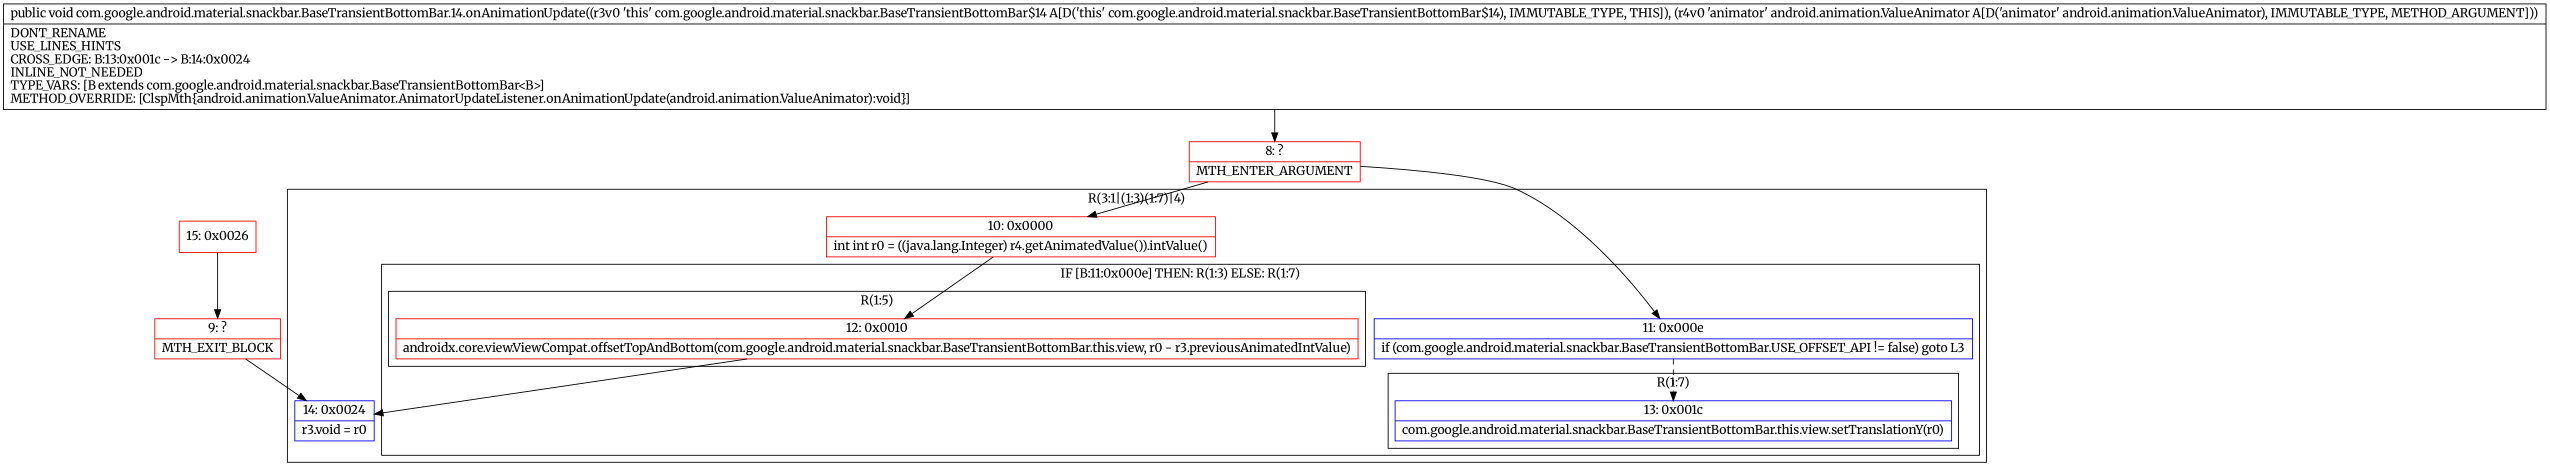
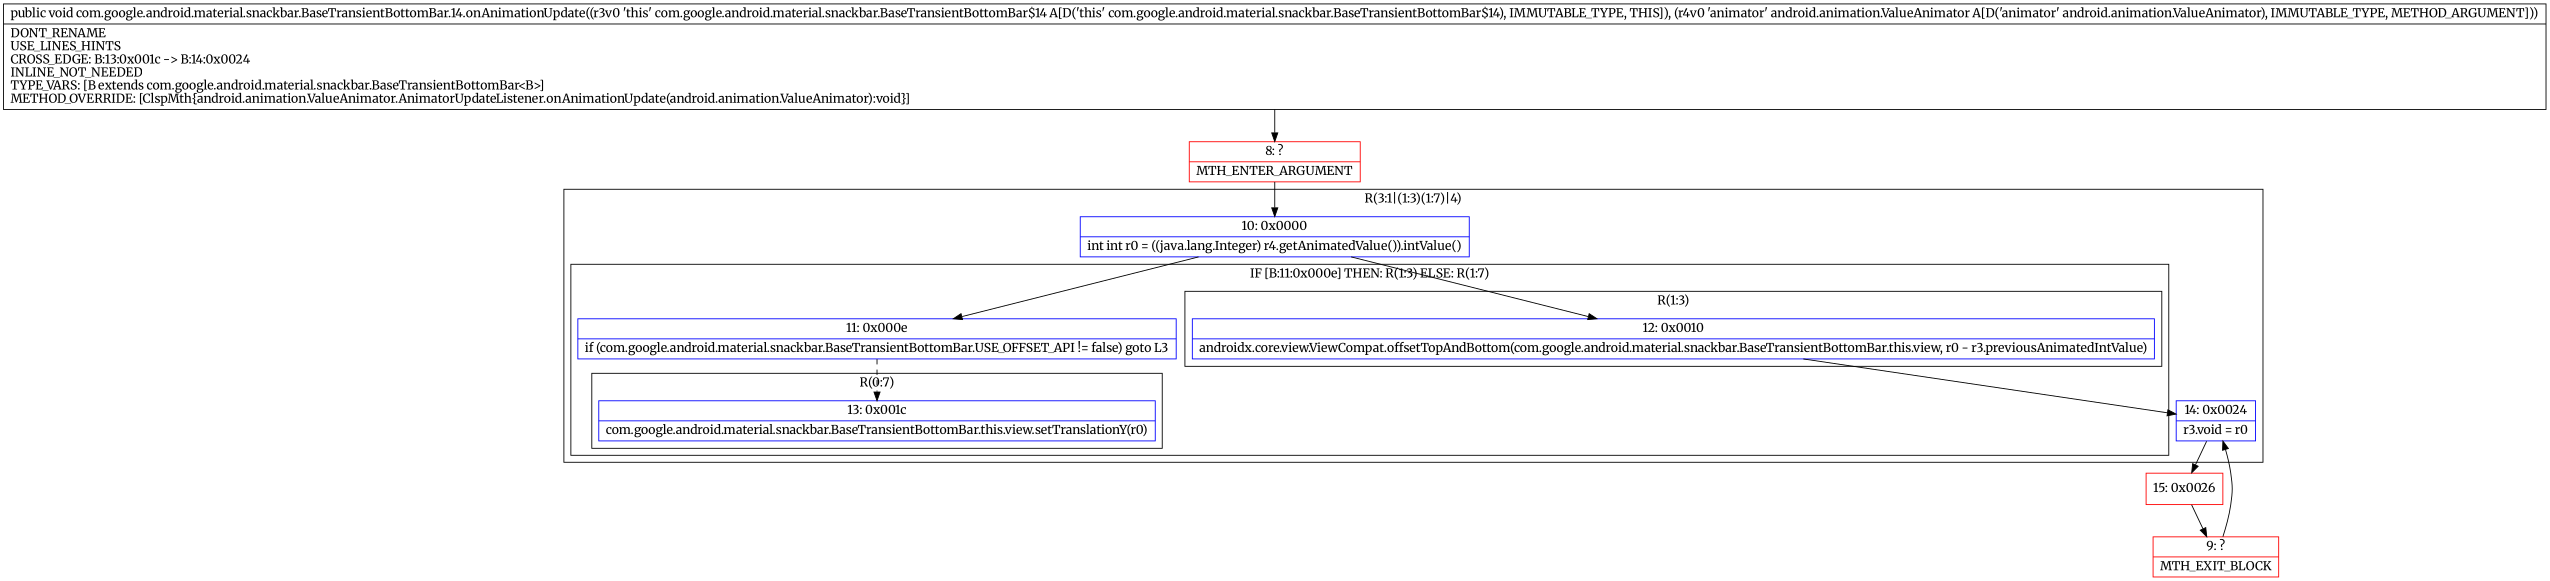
  digraph {
    fontname=Merriweather
    node [color=blue fontname=Merriweather shape=record]
    edge [fontname=Merriweather]
-   n1 [color=red label="{12\:\ 0x0010|androidx.core.view.ViewCompat.offsetTopAndBottom(com.google.android.material.snackbar.BaseTransientBottomBar.this.view, r0 \- r3.previousAnimatedIntValue)\l}"]
+   n1 [label="{12\:\ 0x0010|androidx.core.view.ViewCompat.offsetTopAndBottom(com.google.android.material.snackbar.BaseTransientBottomBar.this.view, r0 \- r3.previousAnimatedIntValue)\l}"]
    n2 [label="{13\:\ 0x001c|com.google.android.material.snackbar.BaseTransientBottomBar.this.view.setTranslationY(r0)\l}"]
    n3 [label="{11\:\ 0x000e|if (com.google.android.material.snackbar.BaseTransientBottomBar.USE_OFFSET_API != false) goto L3\l}"]
-   n4 [color=red label="{10\:\ 0x0000|int int r0 = ((java.lang.Integer) r4.getAnimatedValue()).intValue()\l}"]
+   n4 [label="{10\:\ 0x0000|int int r0 = ((java.lang.Integer) r4.getAnimatedValue()).intValue()\l}"]
    n5 [label="{14\:\ 0x0024|r3.void = r0\l}"]
    n6 [color=red label="{15\:\ 0x0026}"]
    n7 [color=red label="{9\:\ ?|MTH_EXIT_BLOCK\l}"]
    n8 [color=red label="{8\:\ ?|MTH_ENTER_ARGUMENT\l}"]
    n9 [label="{public void com.google.android.material.snackbar.BaseTransientBottomBar.14.onAnimationUpdate((r3v0 'this' com.google.android.material.snackbar.BaseTransientBottomBar$14 A[D('this' com.google.android.material.snackbar.BaseTransientBottomBar$14), IMMUTABLE_TYPE, THIS]), (r4v0 'animator' android.animation.ValueAnimator A[D('animator' android.animation.ValueAnimator), IMMUTABLE_TYPE, METHOD_ARGUMENT]))  | DONT_RENAME\lUSE_LINES_HINTS\lCROSS_EDGE: B:13:0x001c \-\> B:14:0x0024\lINLINE_NOT_NEEDED\lTYPE_VARS: [B extends com.google.android.material.snackbar.BaseTransientBottomBar\<B\>]\lMETHOD_OVERRIDE: [ClspMth\{android.animation.ValueAnimator.AnimatorUpdateListener.onAnimationUpdate(android.animation.ValueAnimator):void\}]\l}" color=""]
    subgraph cluster_1 {
      label="R(3:1|(1:3)(1:7)|4)"
      n4
      n5
      subgraph cluster_2 {
        label="IF [B:11:0x000e] THEN: R(1:3) ELSE: R(1:7)"
        n3
        subgraph cluster_3 {
-         label="R(1:5)"
+         label="R(1:3)"
          n1
        }
        subgraph cluster_4 {
-         label="R(1:7)"
+         label="R(0:7)"
          n2
        }
      }
    }
    n1 -> n5
    n3 -> n2 [style=dashed]
    n4 -> n1
-   n8 -> n3
+   n4 -> n3
+   n5 -> n6
    n6 -> n7
    n7 -> n5
    n8 -> n4
    n9 -> n8
  }
